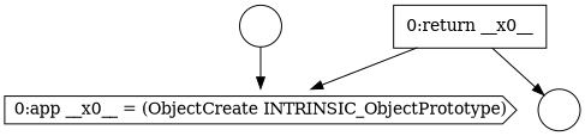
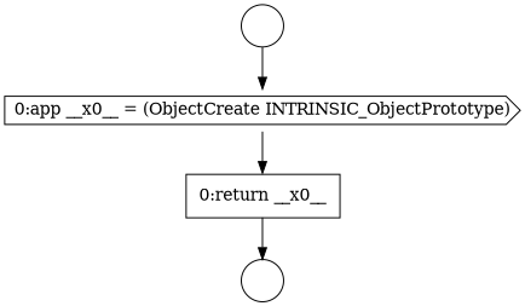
  digraph {
    node [color=black fillcolor=white shape=circle style=filled]
    edge [color=black]
    n1 [label=" "]
    n2 [label=<<font color="black">0:app __x0__ = (ObjectCreate INTRINSIC_ObjectPrototype)</font>> shape=cds]
    n3 [label=<<font color="black">     <table border="0" cellborder="1" cellspacing="0" cellpadding="10">       <tr><td align="left">0:return __x0__</td></tr>     </table>   </font>> margin=0 shape=none]
    n4 [label=" "]
    n1 -> n2
-   n3 -> n2
+   n2 -> n3
    n3 -> n4
  }
